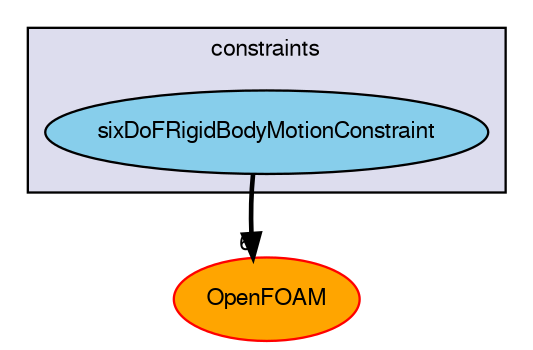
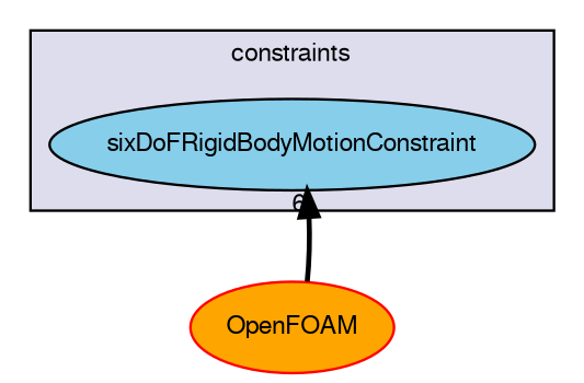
  digraph {
    compound=true
    node [fontname=FreeSans fontsize=10 shape=ellipse style=filled]
    n1 [fillcolor=skyblue label=sixDoFRigidBodyMotionConstraint pencolor=black]
    n2 [color=red label=OpenFOAM fillcolor=orange]
    subgraph cluster_1 {
      bgcolor="#ddddee"
      fontname=FreeSans
      fontsize=10
      label=constraints
      pencolor=black
      n1
    }
-   n1 -> n2 [headlabel=6 labeldistance=1.5 labelfontname=FreeSans labelfontsize=10 style=bold]
+   n2 -> n1 [headlabel=6 labeldistance=1.5 labelfontname=FreeSans labelfontsize=10 style=bold]
  }
